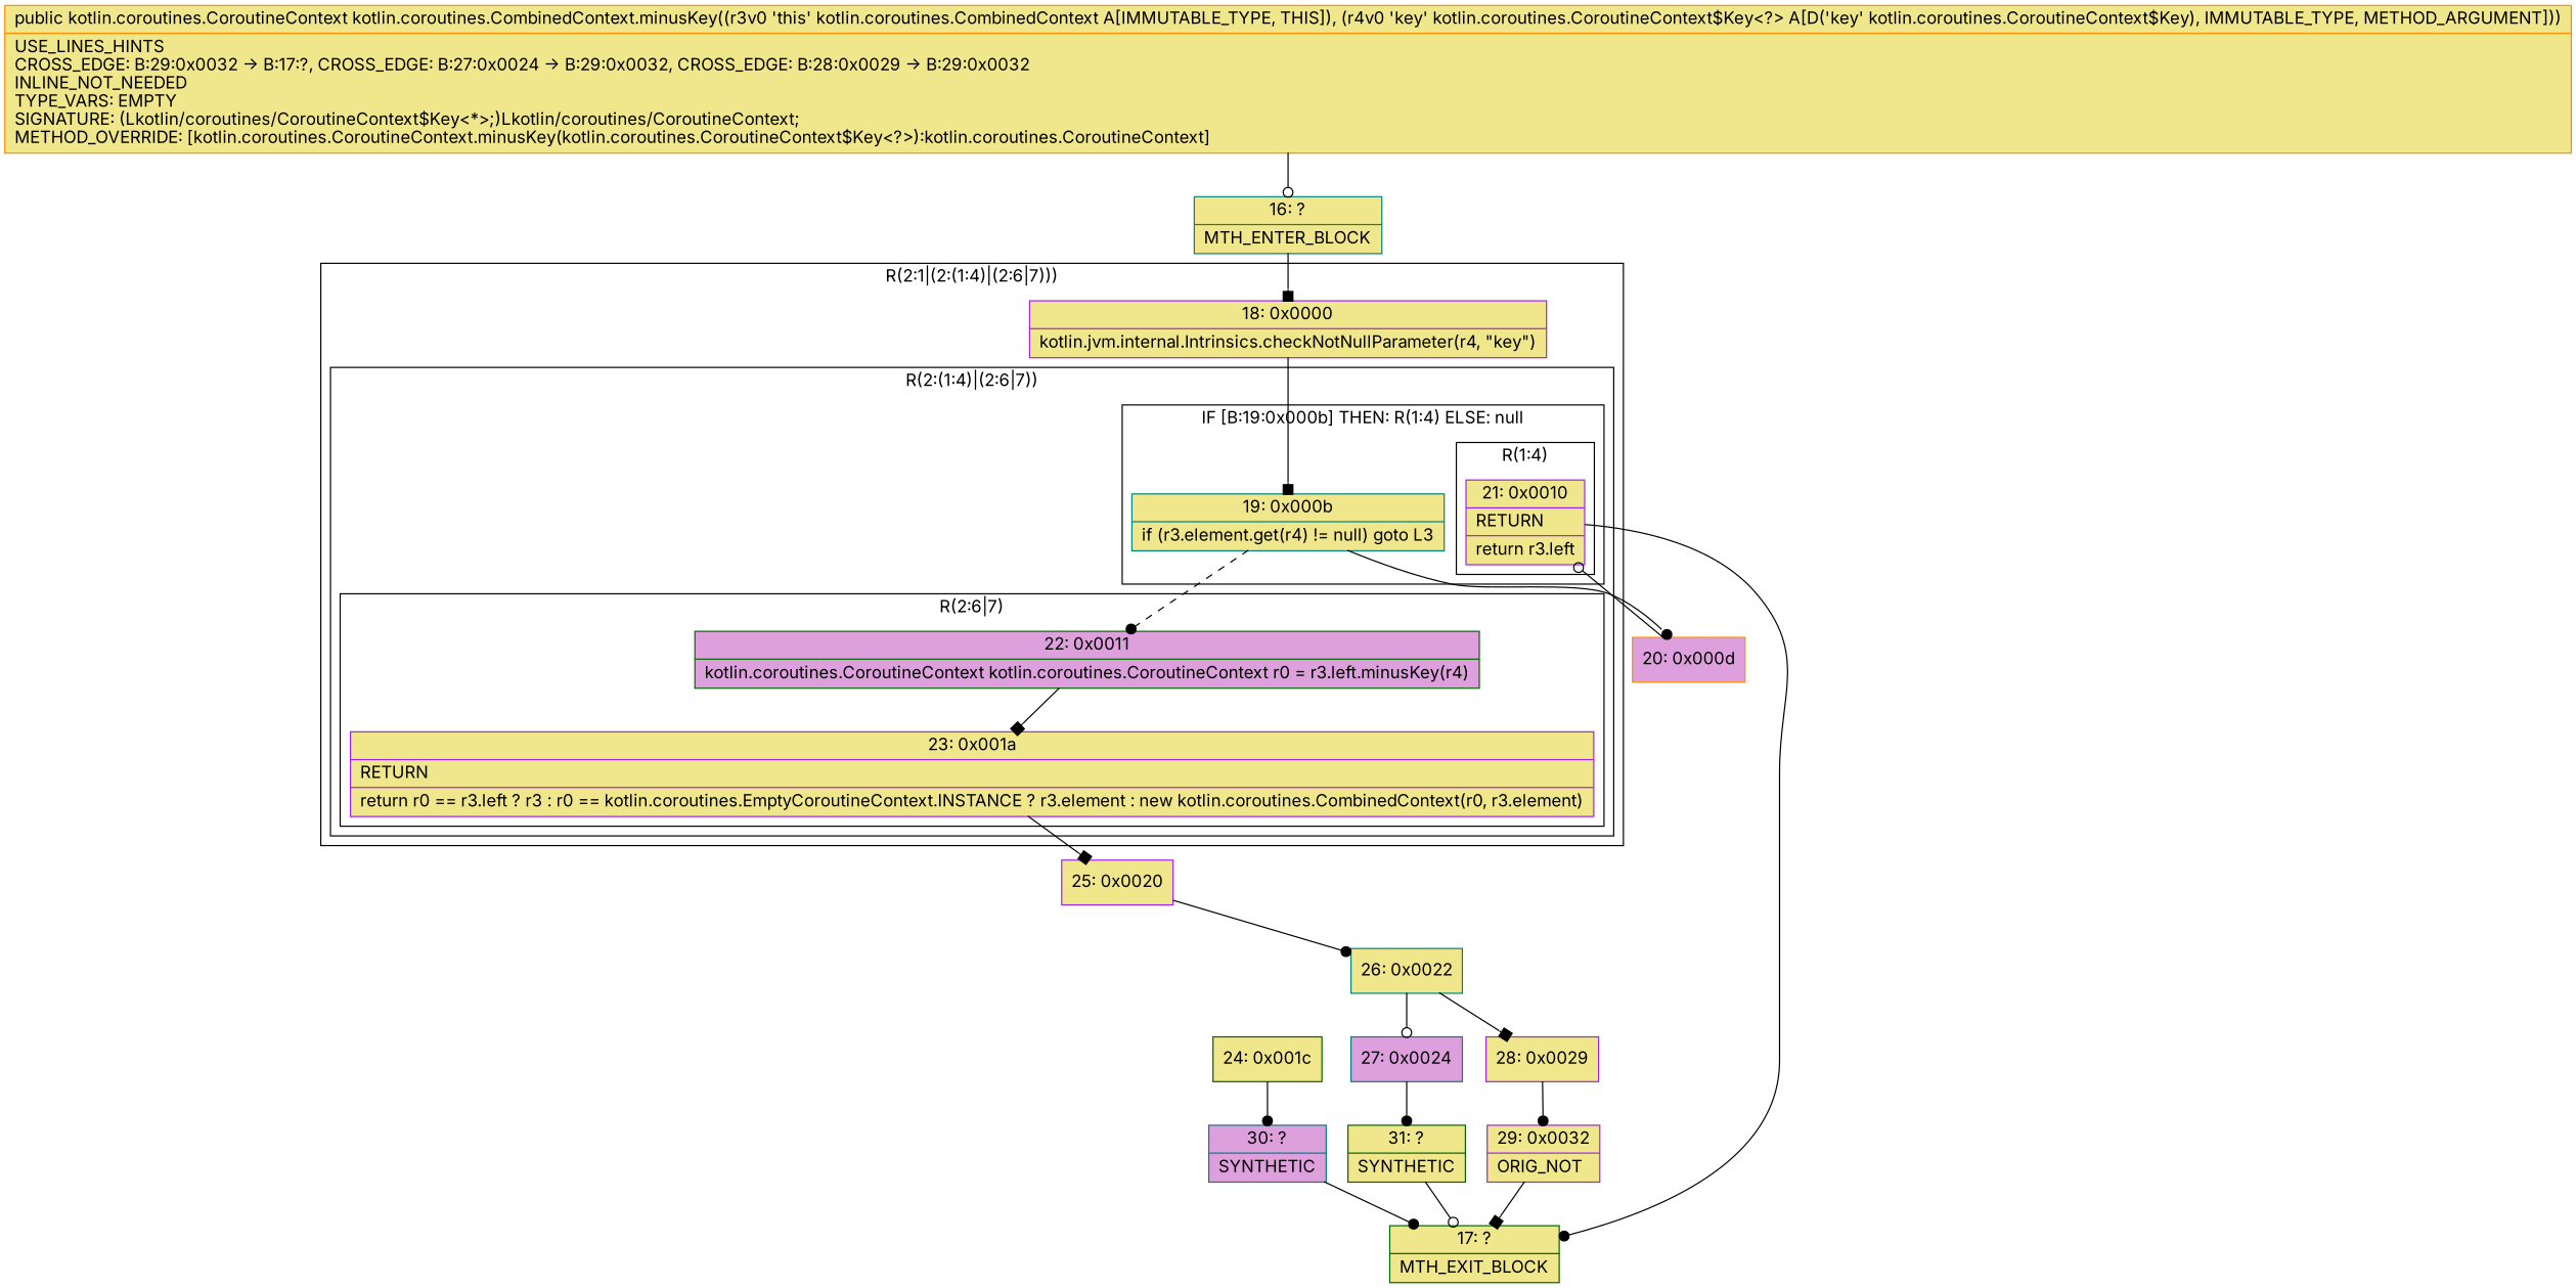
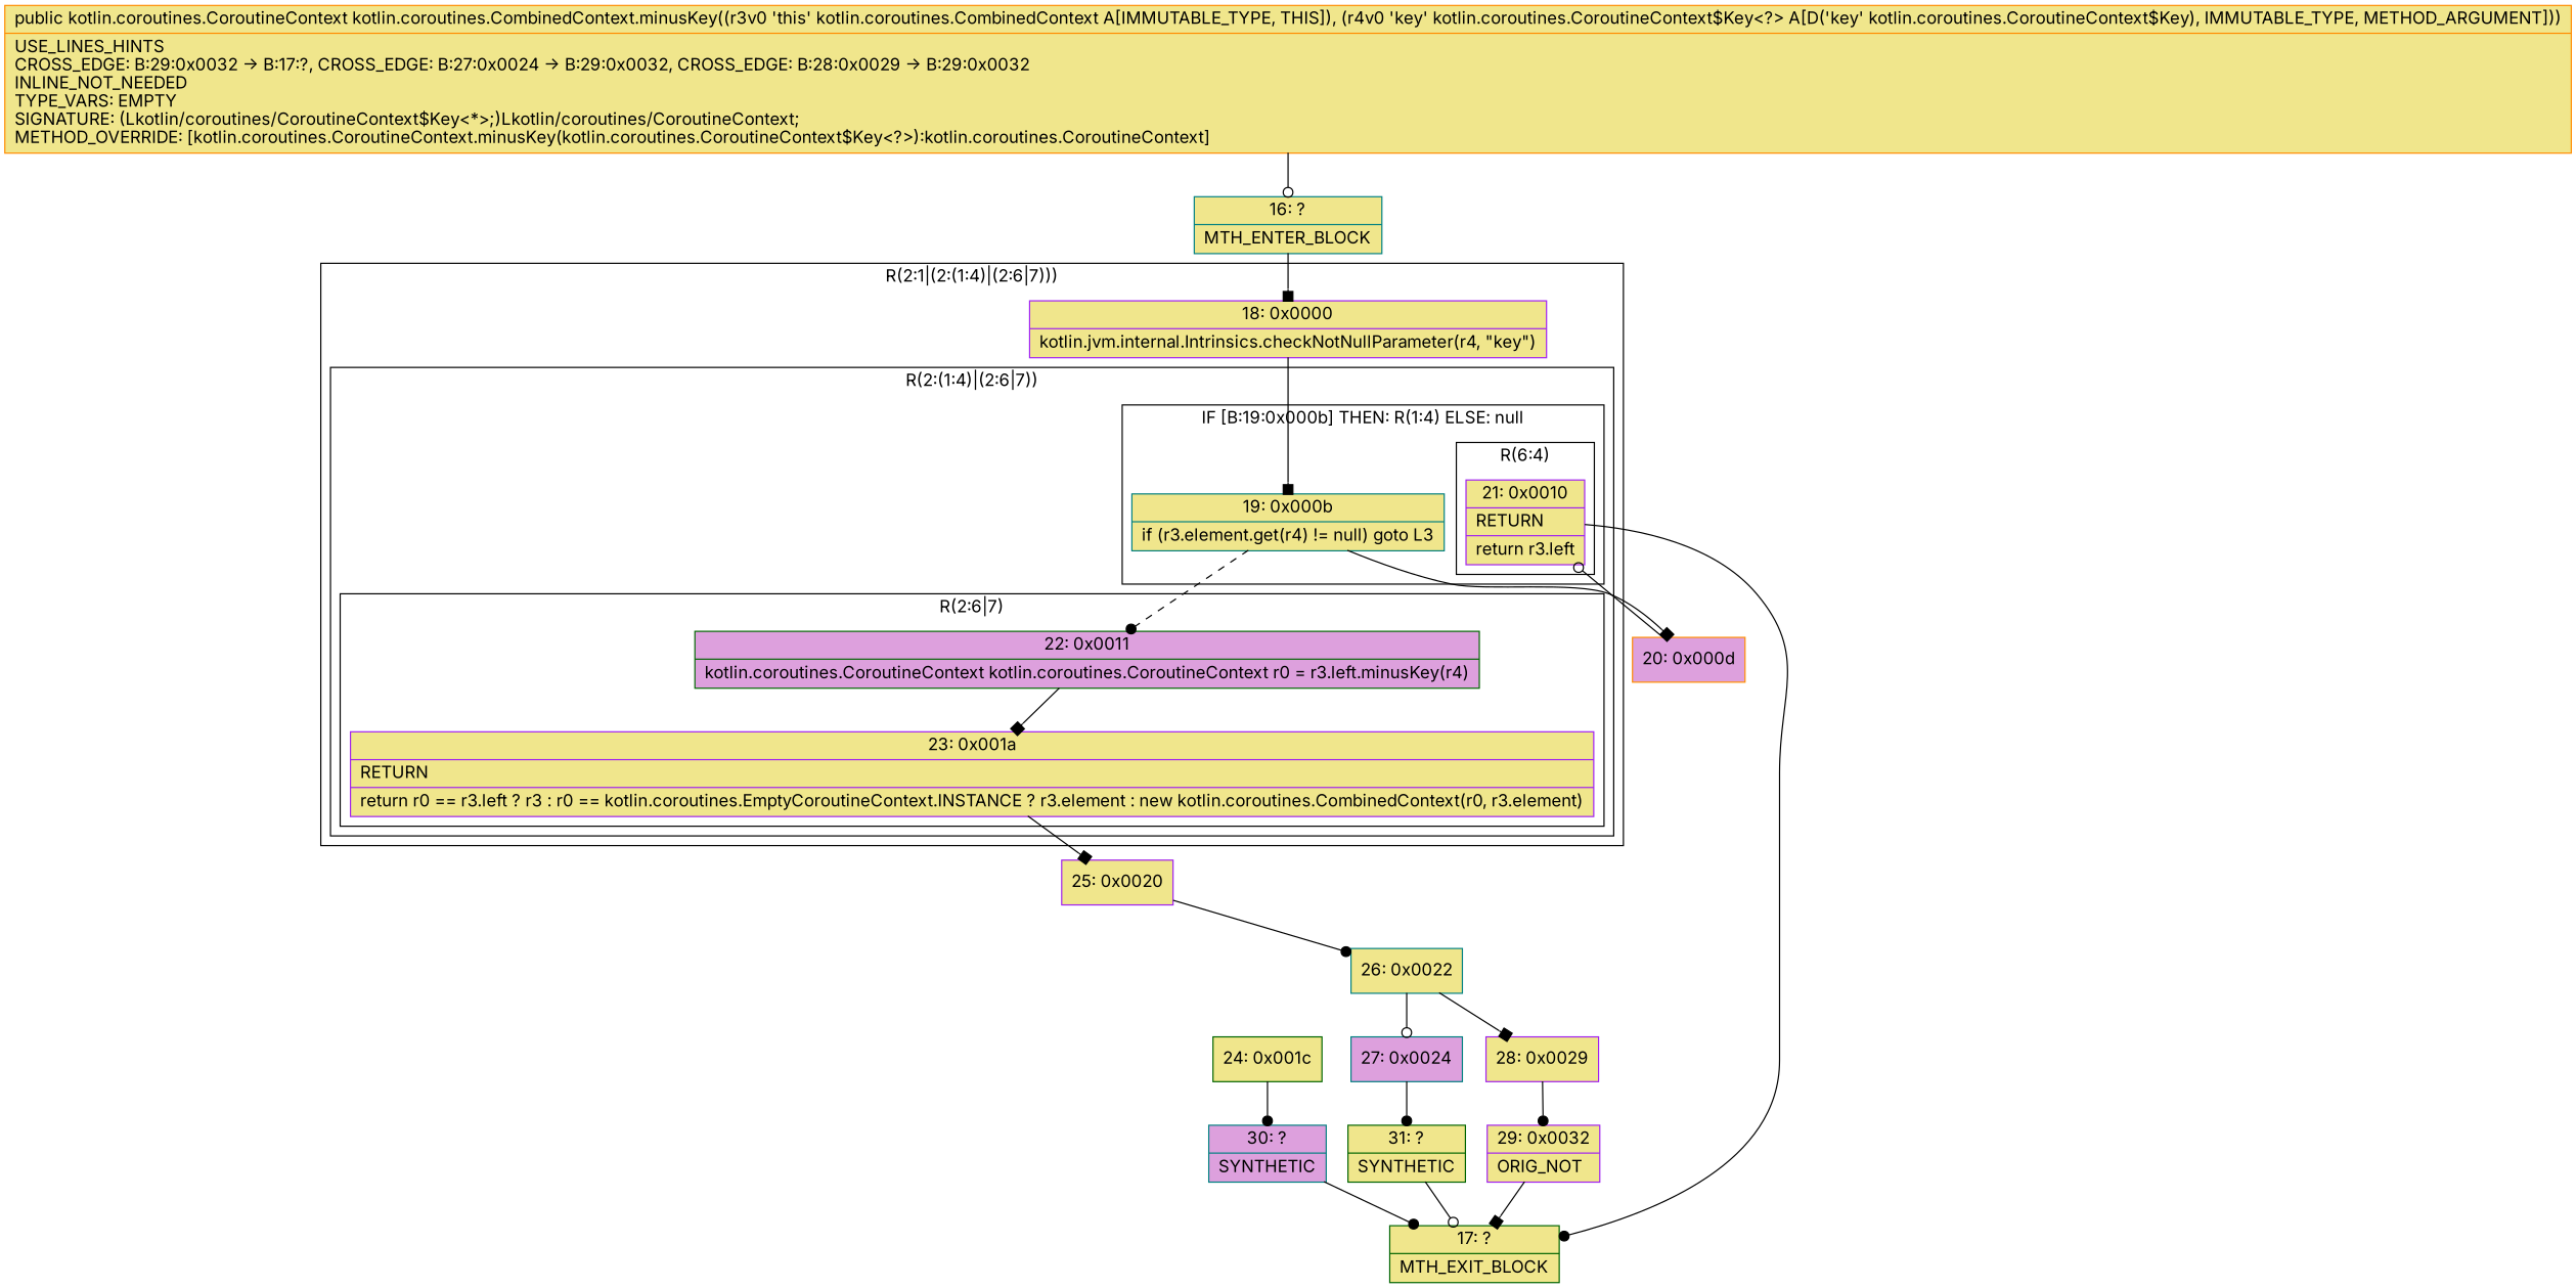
  digraph {
    fontname=Inter
    node [color=purple fillcolor=khaki fontname=Inter shape=record style=filled]
    edge [arrowhead=dot fontname=Inter]
    n1 [label="{21\:\ 0x0010|RETURN\l|return r3.left\l}"]
    n2 [color=teal label="{19\:\ 0x000b|if (r3.element.get(r4) != null) goto L3\l}"]
    n3 [color=darkgreen fillcolor=plum label="{22\:\ 0x0011|kotlin.coroutines.CoroutineContext kotlin.coroutines.CoroutineContext r0 = r3.left.minusKey(r4)\l}"]
    n4 [label="{23\:\ 0x001a|RETURN\l|return r0 == r3.left ? r3 : r0 == kotlin.coroutines.EmptyCoroutineContext.INSTANCE ? r3.element : new kotlin.coroutines.CombinedContext(r0, r3.element)\l}"]
    n5 [label="{18\:\ 0x0000|kotlin.jvm.internal.Intrinsics.checkNotNullParameter(r4, \"key\")\l}"]
    n6 [color=darkgreen label="{17\:\ ?|MTH_EXIT_BLOCK\l}"]
    n7 [color=darkorange fillcolor=plum label="{20\:\ 0x000d}"]
    n8 [label="{25\:\ 0x0020}"]
    n9 [color=darkgreen label="{24\:\ 0x001c}"]
    n10 [color=teal fillcolor=plum label="{30\:\ ?|SYNTHETIC\l}"]
    n11 [color=teal label="{26\:\ 0x0022}"]
    n12 [color=teal label="{16\:\ ?|MTH_ENTER_BLOCK\l}"]
    n13 [color=teal fillcolor=plum label="{27\:\ 0x0024}"]
    n14 [label="{28\:\ 0x0029}"]
    n15 [color=darkgreen label="{31\:\ ?|SYNTHETIC\l}"]
    n16 [label="{29\:\ 0x0032|ORIG_NOT\l}"]
    n17 [color=darkorange label="{public kotlin.coroutines.CoroutineContext kotlin.coroutines.CombinedContext.minusKey((r3v0 'this' kotlin.coroutines.CombinedContext A[IMMUTABLE_TYPE, THIS]), (r4v0 'key' kotlin.coroutines.CoroutineContext$Key\<?\> A[D('key' kotlin.coroutines.CoroutineContext$Key), IMMUTABLE_TYPE, METHOD_ARGUMENT]))  | USE_LINES_HINTS\lCROSS_EDGE: B:29:0x0032 \-\> B:17:?, CROSS_EDGE: B:27:0x0024 \-\> B:29:0x0032, CROSS_EDGE: B:28:0x0029 \-\> B:29:0x0032\lINLINE_NOT_NEEDED\lTYPE_VARS: EMPTY\lSIGNATURE: (Lkotlin\/coroutines\/CoroutineContext$Key\<*\>;)Lkotlin\/coroutines\/CoroutineContext;\lMETHOD_OVERRIDE: [kotlin.coroutines.CoroutineContext.minusKey(kotlin.coroutines.CoroutineContext$Key\<?\>):kotlin.coroutines.CoroutineContext]\l}"]
    subgraph cluster_1 {
      label="R(2:1|(2:(1:4)|(2:6|7)))"
      n5
      subgraph cluster_2 {
        label="R(2:(1:4)|(2:6|7))"
        subgraph cluster_3 {
          label="IF [B:19:0x000b] THEN: R(1:4) ELSE: null"
          n2
          subgraph cluster_4 {
-           label="R(1:4)"
+           label="R(6:4)"
            n1
          }
        }
        subgraph cluster_5 {
          label="R(2:6|7)"
          n3
          n4
        }
      }
    }
    n1 -> n6
    n2 -> n3 [style=dashed]
-   n2 -> n7
+   n2 -> n7 [arrowhead=box]
    n3 -> n4 [arrowhead=box]
    n4 -> n8 [arrowhead=box]
    n5 -> n2 [arrowhead=box]
    n7 -> n1 [arrowhead=odot]
    n8 -> n11
    n9 -> n10
    n10 -> n6
    n11 -> n13 [arrowhead=odot]
    n11 -> n14 [arrowhead=box]
    n12 -> n5 [arrowhead=box]
    n13 -> n15
    n14 -> n16
    n15 -> n6 [arrowhead=odot]
    n16 -> n6 [arrowhead=box]
    n17 -> n12 [arrowhead=odot]
  }
